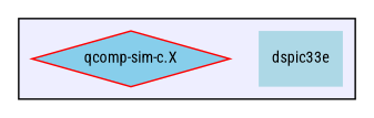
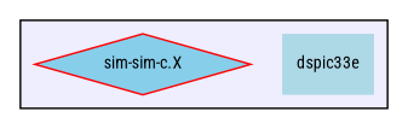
  digraph {
    compound=true
    fontname="Roboto Condensed"
    node [fontname="Roboto Condensed" fontsize=10 style=filled]
    n1 [label=dspic33e shape=plaintext fillcolor=lightblue color=teal]
-   n2 [color=red fillcolor=skyblue label="qcomp-sim-c.X" shape=diamond]
+   n2 [color=red fillcolor=skyblue label="sim-sim-c.X" shape=diamond]
    subgraph cluster_1 {
      bgcolor="#eeeeff"
      pencolor=black
      n1
      n2
    }
  }
